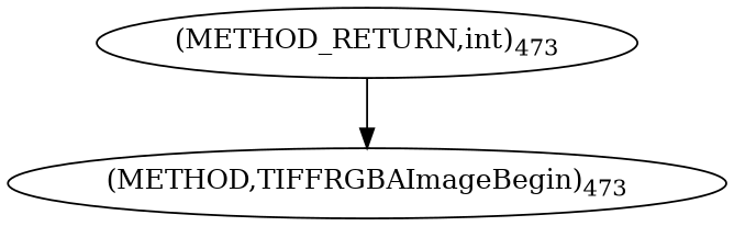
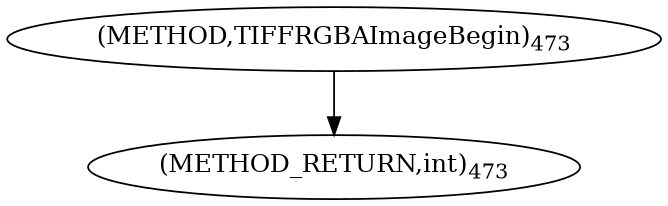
  digraph {
    n1 [label=<(METHOD,TIFFRGBAImageBegin)<SUB>473</SUB>>]
    n2 [label=<(METHOD_RETURN,int)<SUB>473</SUB>>]
-   n2 -> n1
+   n1 -> n2
  }
